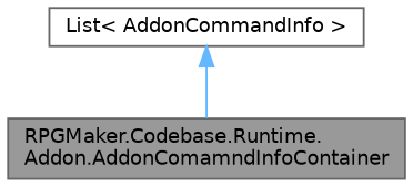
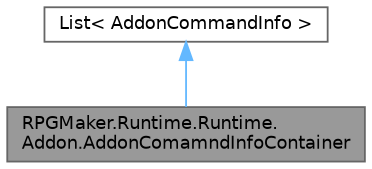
  digraph {
    node [color=gray40 fontname=Helvetica fontsize=10 shape=box style=filled]
-   n1 [fillcolor=grey60 fontcolor=black height=0.2 label="RPGMaker.Codebase.Runtime.\lAddon.AddonComamndInfoContainer" width=0.4]
+   n1 [fillcolor=grey60 fontcolor=black height=0.2 label="RPGMaker.Runtime.Runtime.\lAddon.AddonComamndInfoContainer" width=0.4]
    n2 [fillcolor=white height=0.2 label="List\< AddonCommandInfo \>" width=0.4]
    n2 -> n1 [color=steelblue1 dir=back fontname=Helvetica fontsize=10 labelfontname=Helvetica labelfontsize=10 style=solid]
  }
